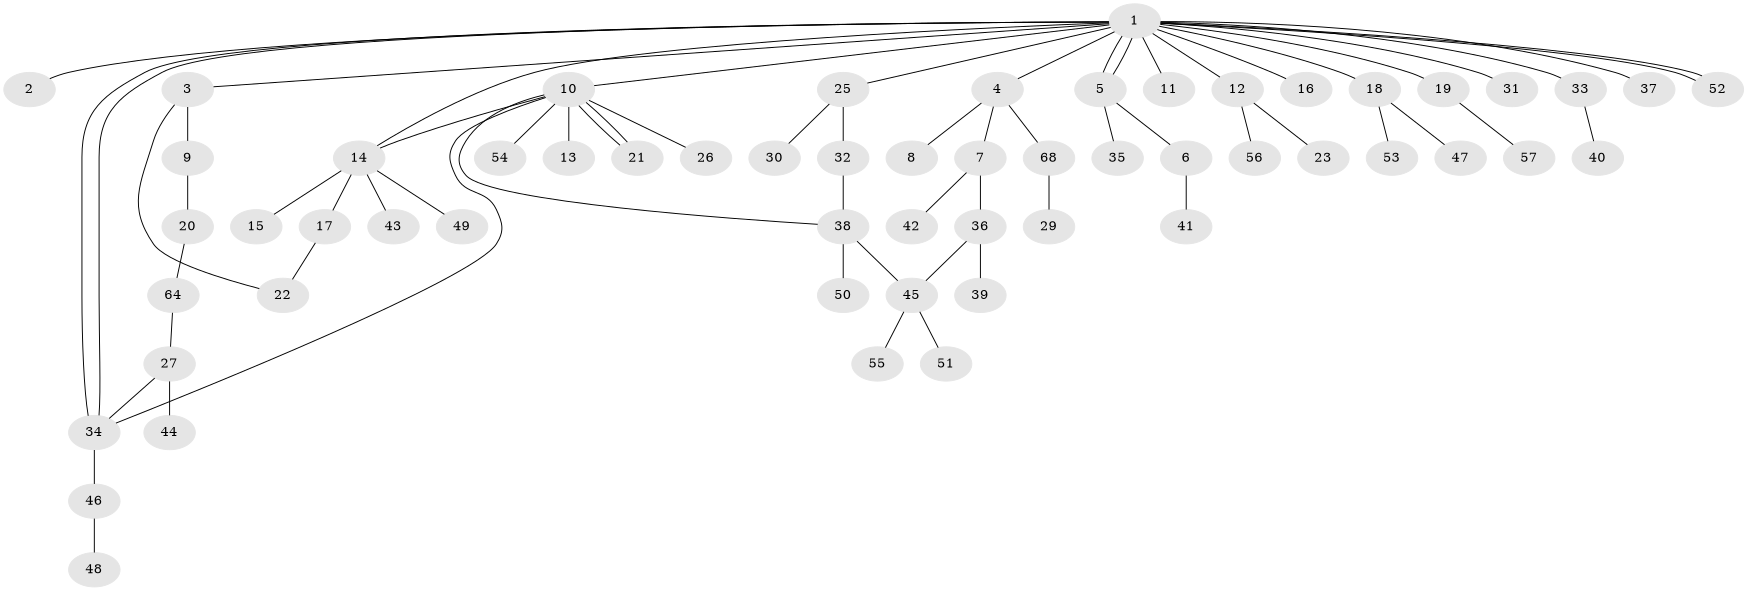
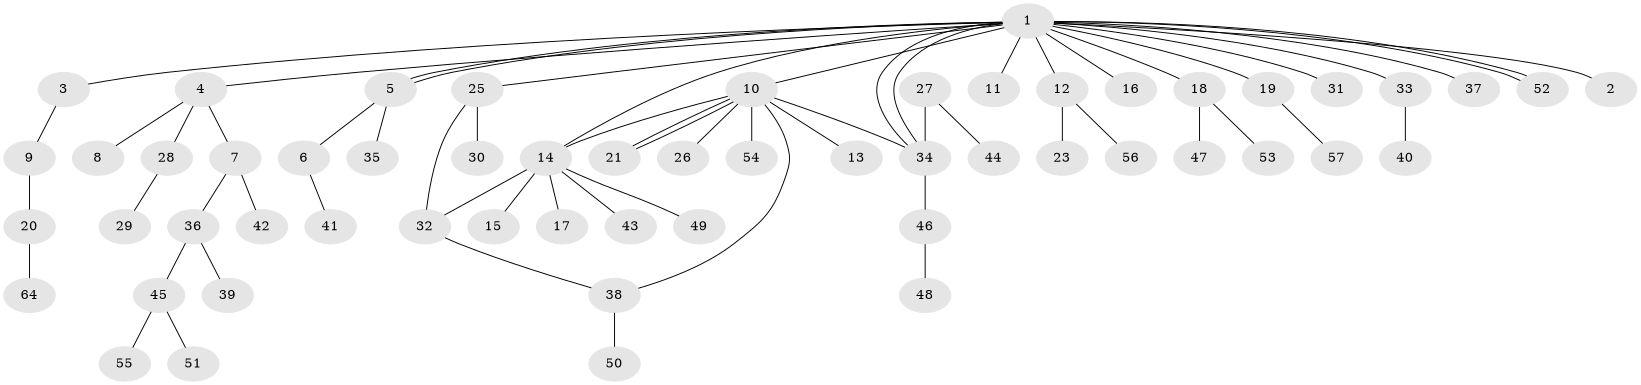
  graph {
    node [color=gray90 style=filled]
    1
    2
    3
    4
    5
    10
    11
    12
    14
    16
    18
    19
    25
    31
    33
    34
    37
    52
    9
-   22
    7
    8
-   28 [label=68]
+   28
    6
    35
    36
    42
    13
    21
    26
    38
    54
    23
    56
    15
    17
    32
    43
    49
    47
    53
    57
    30
    40
    46
    20
    29
    41
    39
    45
    n51 [label=64]
    50
    27
    44
    48
    51
    55
    1 -- 2
    1 -- 3
    1 -- 4
    1 -- 5
    1 -- 5
    1 -- 10
    1 -- 11
    1 -- 12
    1 -- 14
    1 -- 16
    1 -- 18
    1 -- 19
    1 -- 25
    1 -- 31
    1 -- 33
    1 -- 34
    1 -- 34
    1 -- 37
    1 -- 52
    1 -- 52
    3 -- 9
-   3 -- 22
    4 -- 7
    4 -- 8
    4 -- 28
    5 -- 6
    5 -- 35
    10 -- 14
    10 -- 34
    10 -- 13
    10 -- 21
    10 -- 21
    10 -- 26
    10 -- 38
    10 -- 54
    12 -- 23
    12 -- 56
    14 -- 15
    14 -- 17
+   14 -- 32
    14 -- 43
    14 -- 49
    18 -- 47
    18 -- 53
    19 -- 57
    25 -- 32
    25 -- 30
    33 -- 40
    34 -- 46
    9 -- 20
    7 -- 36
    7 -- 42
    28 -- 29
    6 -- 41
    36 -- 39
    36 -- 45
-   38 -- 45
    38 -- 50
-   17 -- 22
    32 -- 38
    46 -- 48
    20 -- n51
    45 -- 51
    45 -- 55
-   n51 -- 27
    27 -- 34
    27 -- 44
  }
